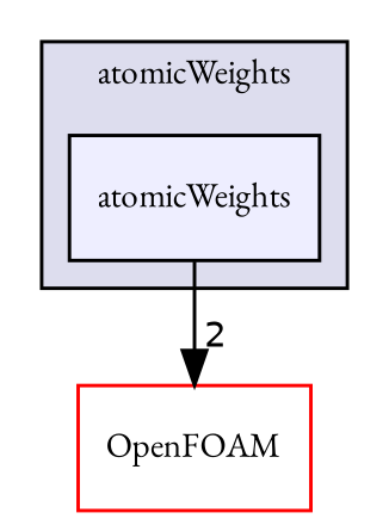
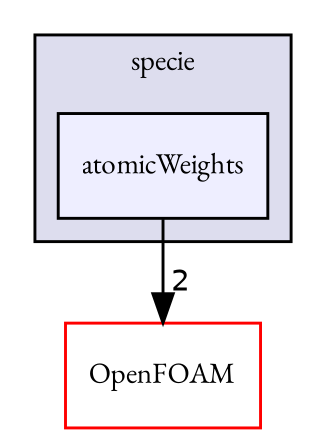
  digraph {
    compound=true
    fontname="EB Garamond"
    node [fontname="EB Garamond" fontsize=10 shape=box]
    n1 [fillcolor="#eeeeff" label=atomicWeights pencolor=black style=filled]
    n2 [color=red label=OpenFOAM]
    subgraph cluster_1 {
      bgcolor="#ddddee"
      fontsize=10
-     label=atomicWeights
+     label=specie
      pencolor=black
      n1
    }
    n1 -> n2 [headlabel=2 labeldistance=1.5 labelfontname=Helvetica labelfontsize=10 fontname="EB Garamond"]
  }
